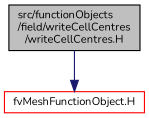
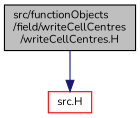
  digraph {
    fontname=Nunito
    node [fontname=Nunito fontsize=10 shape=record]
    n1 [color=black fillcolor=grey75 fontcolor=black height=0.2 label="src/functionObjects\l/field/writeCellCentres\l/writeCellCentres.H" style=filled width=0.4]
-   n2 [color=red height=0.2 label="fvMeshFunctionObject.H" width=0.4]
+   n2 [color=red height=0.2 label="src.H" width=0.4]
    n1 -> n2 [color=midnightblue fontname=Nunito fontsize=10 labelfontname=Helvetica labelfontsize=10 style=solid]
  }
